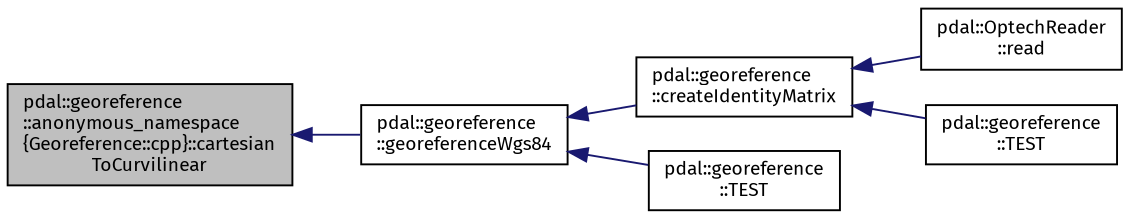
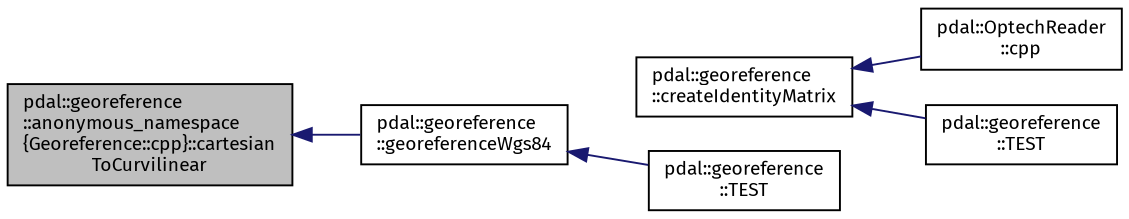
  digraph {
    fontname="Fira Sans"
    rankdir=LR
    node [color=black fillcolor=white fontname="Fira Sans" fontsize=10 shape=record style=filled]
    edge [color=midnightblue dir=back fontname="Fira Sans" fontsize=10 labelfontname=Helvetica labelfontsize=10 style=solid]
    n1 [fillcolor=grey75 fontcolor=black height=0.2 label="pdal::georeference\l::anonymous_namespace\l\{Georeference::cpp\}::cartesian\lToCurvilinear" width=0.4]
    n2 [height=0.2 label="pdal::georeference\l::georeferenceWgs84" width=0.4]
    n3 [height=0.2 label="pdal::georeference\l::createIdentityMatrix" width=0.4]
    n4 [height=0.2 label="pdal::georeference\l::TEST" width=0.4]
-   n5 [height=0.2 label="pdal::OptechReader\l::read" width=0.4]
+   n5 [height=0.2 label="pdal::OptechReader\l::cpp" width=0.4]
    n6 [height=0.2 label="pdal::georeference\l::TEST" width=0.4]
    n1 -> n2
-   n2 -> n3
    n2 -> n4
    n3 -> n5
    n3 -> n6
  }
